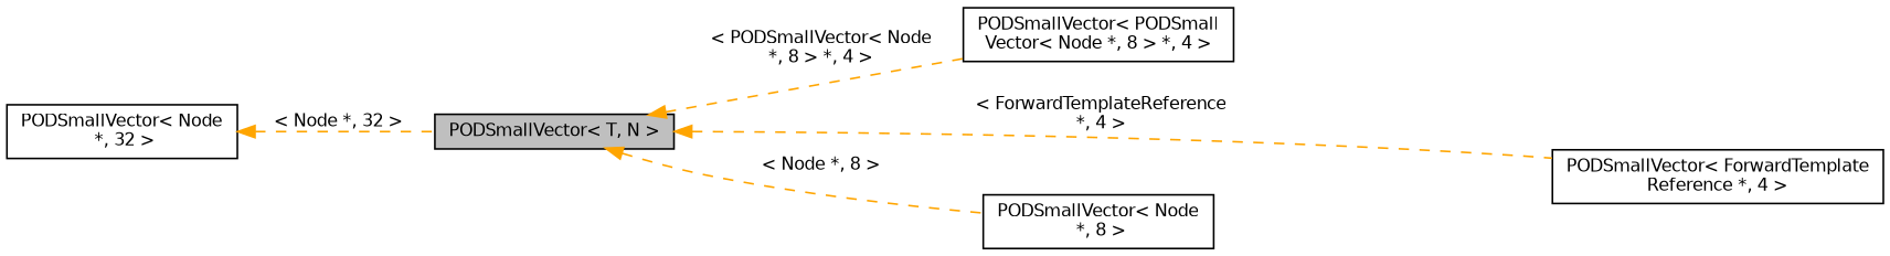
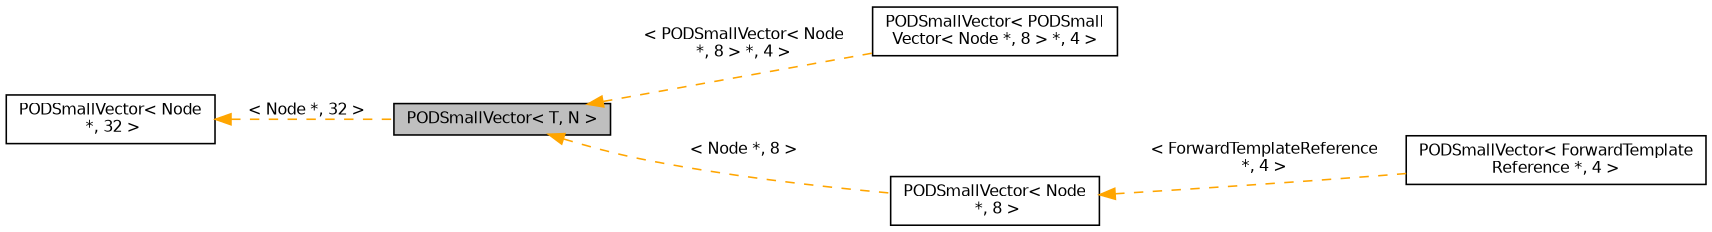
  digraph {
    rankdir=LR
    node [color=black fontname=Helvetica fontsize=10 shape=record]
    edge [color=orange dir=back fontname=Helvetica fontsize=10 labelfontname=Helvetica labelfontsize=10 style=dashed]
    n1 [fillcolor=grey75 fontcolor=black height=0.2 label="PODSmallVector\< T, N \>" style=filled width=0.4]
    n2 [height=0.2 label="PODSmallVector\< PODSmall\lVector\< Node *, 8 \> *, 4 \>" width=0.4]
    n3 [height=0.2 label="PODSmallVector\< ForwardTemplate\lReference *, 4 \>" width=0.4]
    n4 [height=0.2 label="PODSmallVector\< Node\l *, 8 \>" width=0.4]
    n5 [height=0.2 label="PODSmallVector\< Node\l *, 32 \>" width=0.4]
    n1 -> n2 [label=" \< PODSmallVector\< Node\l *, 8 \> *, 4 \>"]
-   n1 -> n3 [label=" \< ForwardTemplateReference\l *, 4 \>"]
+   n4 -> n3 [label=" \< ForwardTemplateReference\l *, 4 \>"]
    n1 -> n4 [label=" \< Node *, 8 \>"]
    n5 -> n1 [label=" \< Node *, 32 \>"]
  }
